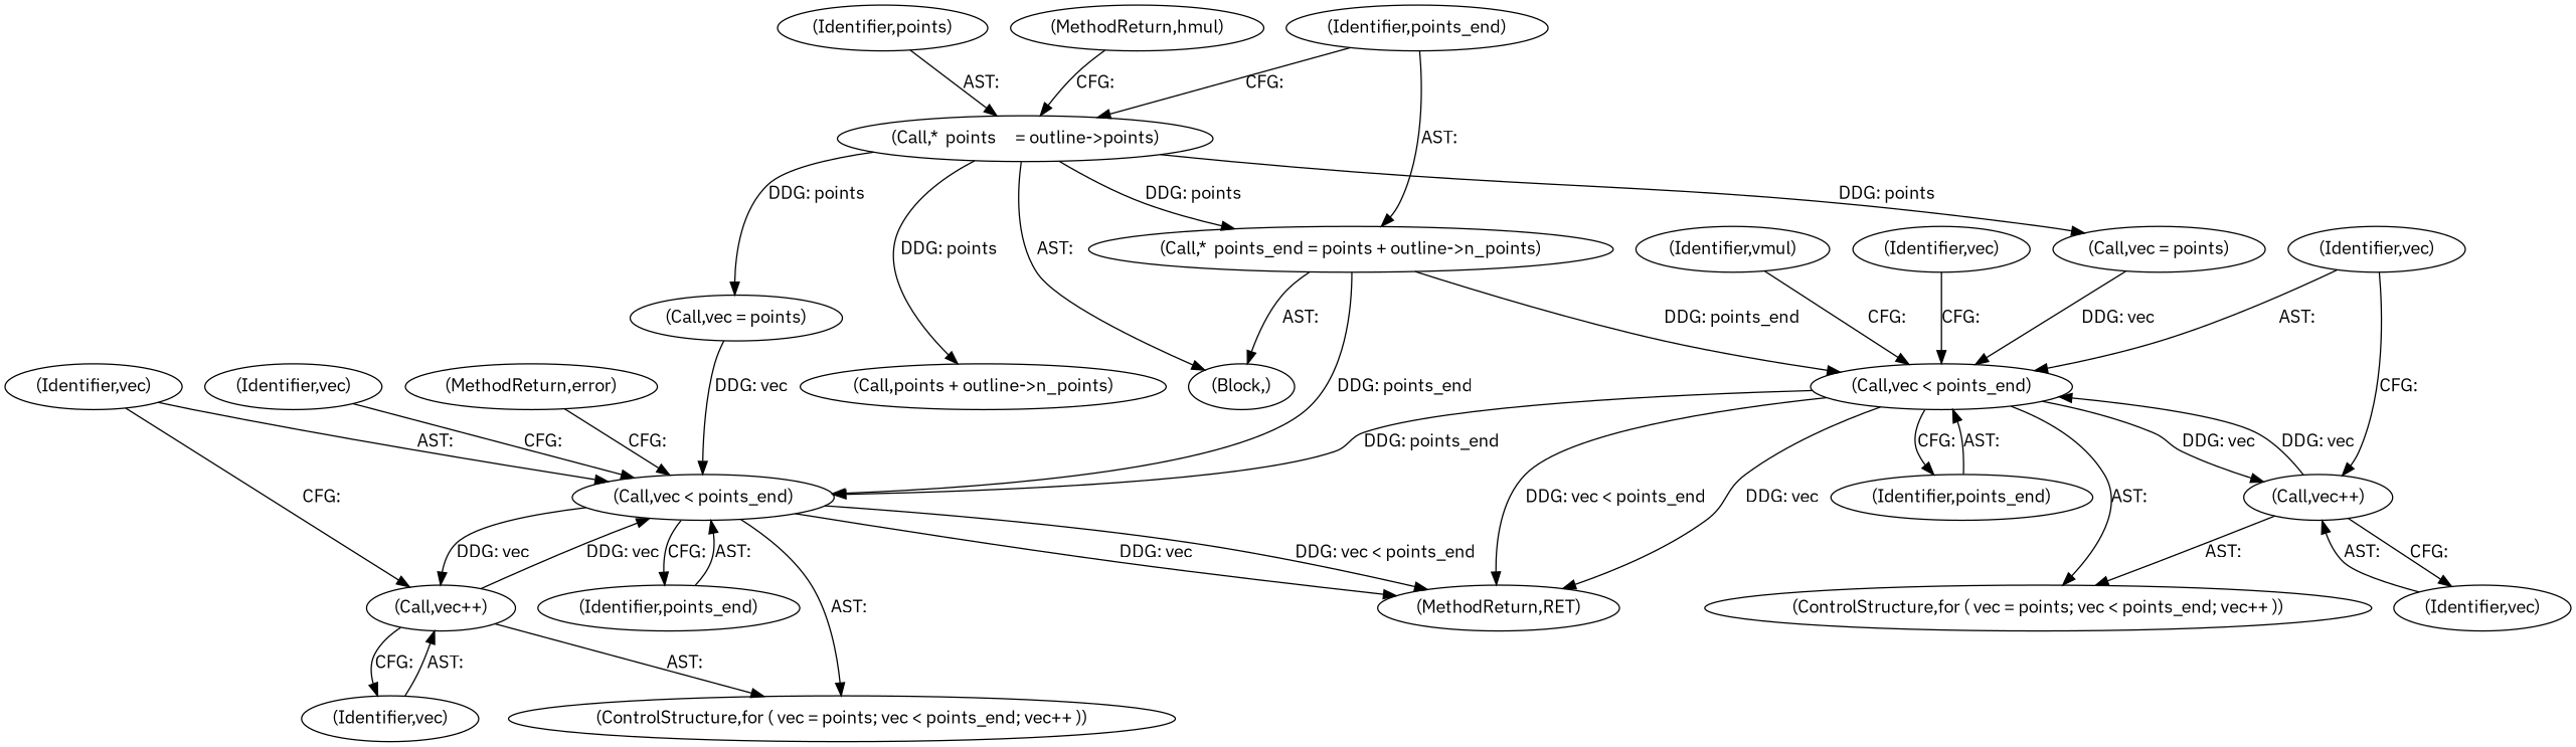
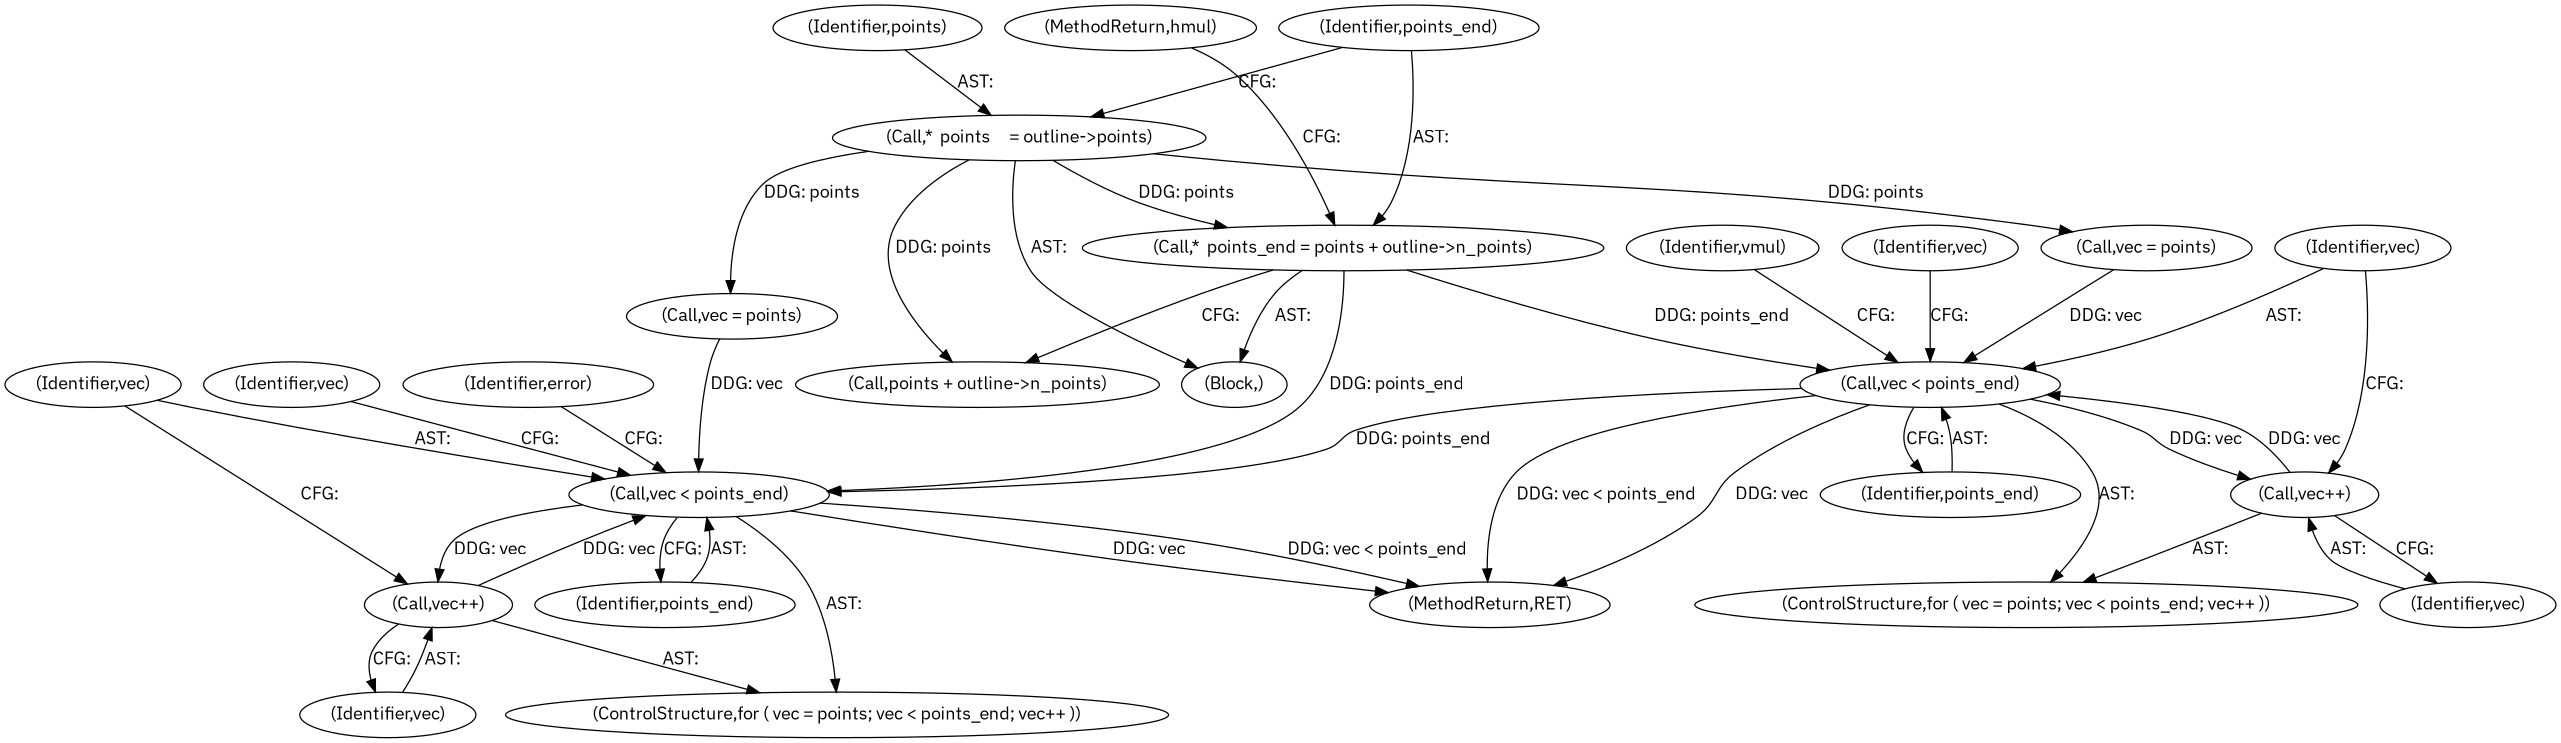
  digraph {
    fontname="IBM Plex Sans"
    node [fontname="IBM Plex Sans"]
    edge [fontname="IBM Plex Sans"]
    n1 [label="(Call,*  points_end = points + outline->n_points)"]
    n2 [label="(Call,vec < points_end)"]
    n3 [label="(Call,vec < points_end)"]
    n4 [label="(Call,points + outline->n_points)"]
    n5 [label="(Block,)"]
    n6 [label="(Call,vec++)"]
    n7 [label="(MethodReturn,RET)"]
    n8 [label="(ControlStructure,for ( vec = points; vec < points_end; vec++ ))"]
    n9 [label="(Identifier,points_end)"]
    n10 [label="(Call,vec++)"]
    n11 [label="(Identifier,points_end)"]
    n12 [label="(ControlStructure,for ( vec = points; vec < points_end; vec++ ))"]
    n13 [label="(Call,*  points     = outline->points)"]
    n14 [label="(Call,vec = points)"]
    n15 [label="(Call,vec = points)"]
    n16 [label="(Identifier,vec)"]
    n17 [label="(Identifier,vec)"]
    n18 [label="(Identifier,points)"]
    n19 [label="(Identifier,vec)"]
    n20 [label="(Identifier,vec)"]
-   n21 [label="(MethodReturn,error)"]
+   n21 [label="(Identifier,error)"]
    n22 [label="(Identifier,points_end)"]
    n23 [label="(Identifier,vec)"]
    n24 [label="(Identifier,vec)"]
    n25 [label="(MethodReturn,hmul)"]
    n26 [label="(Identifier,vmul)"]
    n1 -> n2 [label="DDG: points_end"]
    n1 -> n3 [label="DDG: points_end"]
+   n1 -> n4 [label="CFG: "]
    n1 -> n5 [label="AST: "]
    n2 -> n3 [label="DDG: points_end"]
    n2 -> n6 [label="DDG: vec"]
    n2 -> n7 [label="DDG: vec < points_end"]
    n2 -> n7 [label="DDG: vec"]
    n2 -> n8 [label="AST: "]
    n2 -> n9 [label="CFG: "]
    n3 -> n7 [label="DDG: vec"]
    n3 -> n7 [label="DDG: vec < points_end"]
    n3 -> n10 [label="DDG: vec"]
    n3 -> n11 [label="CFG: "]
    n3 -> n12 [label="AST: "]
    n6 -> n2 [label="DDG: vec"]
    n6 -> n8 [label="AST: "]
    n6 -> n16 [label="CFG: "]
    n9 -> n2 [label="AST: "]
    n10 -> n3 [label="DDG: vec"]
    n10 -> n12 [label="AST: "]
    n10 -> n17 [label="CFG: "]
    n11 -> n3 [label="AST: "]
    n13 -> n1 [label="DDG: points"]
    n13 -> n4 [label="DDG: points"]
    n13 -> n5 [label="AST: "]
    n13 -> n14 [label="DDG: points"]
    n13 -> n15 [label="DDG: points"]
    n14 -> n3 [label="DDG: vec"]
    n15 -> n2 [label="DDG: vec"]
    n16 -> n6 [label="AST: "]
    n17 -> n10 [label="AST: "]
    n18 -> n13 [label="AST: "]
    n19 -> n3 [label="CFG: "]
    n20 -> n2 [label="CFG: "]
    n21 -> n3 [label="CFG: "]
    n22 -> n1 [label="AST: "]
    n22 -> n13 [label="CFG: "]
    n23 -> n2 [label="AST: "]
    n23 -> n6 [label="CFG: "]
    n24 -> n3 [label="AST: "]
    n24 -> n10 [label="CFG: "]
-   n25 -> n13 [label="CFG: "]
+   n25 -> n1 [label="CFG: "]
    n26 -> n2 [label="CFG: "]
  }
